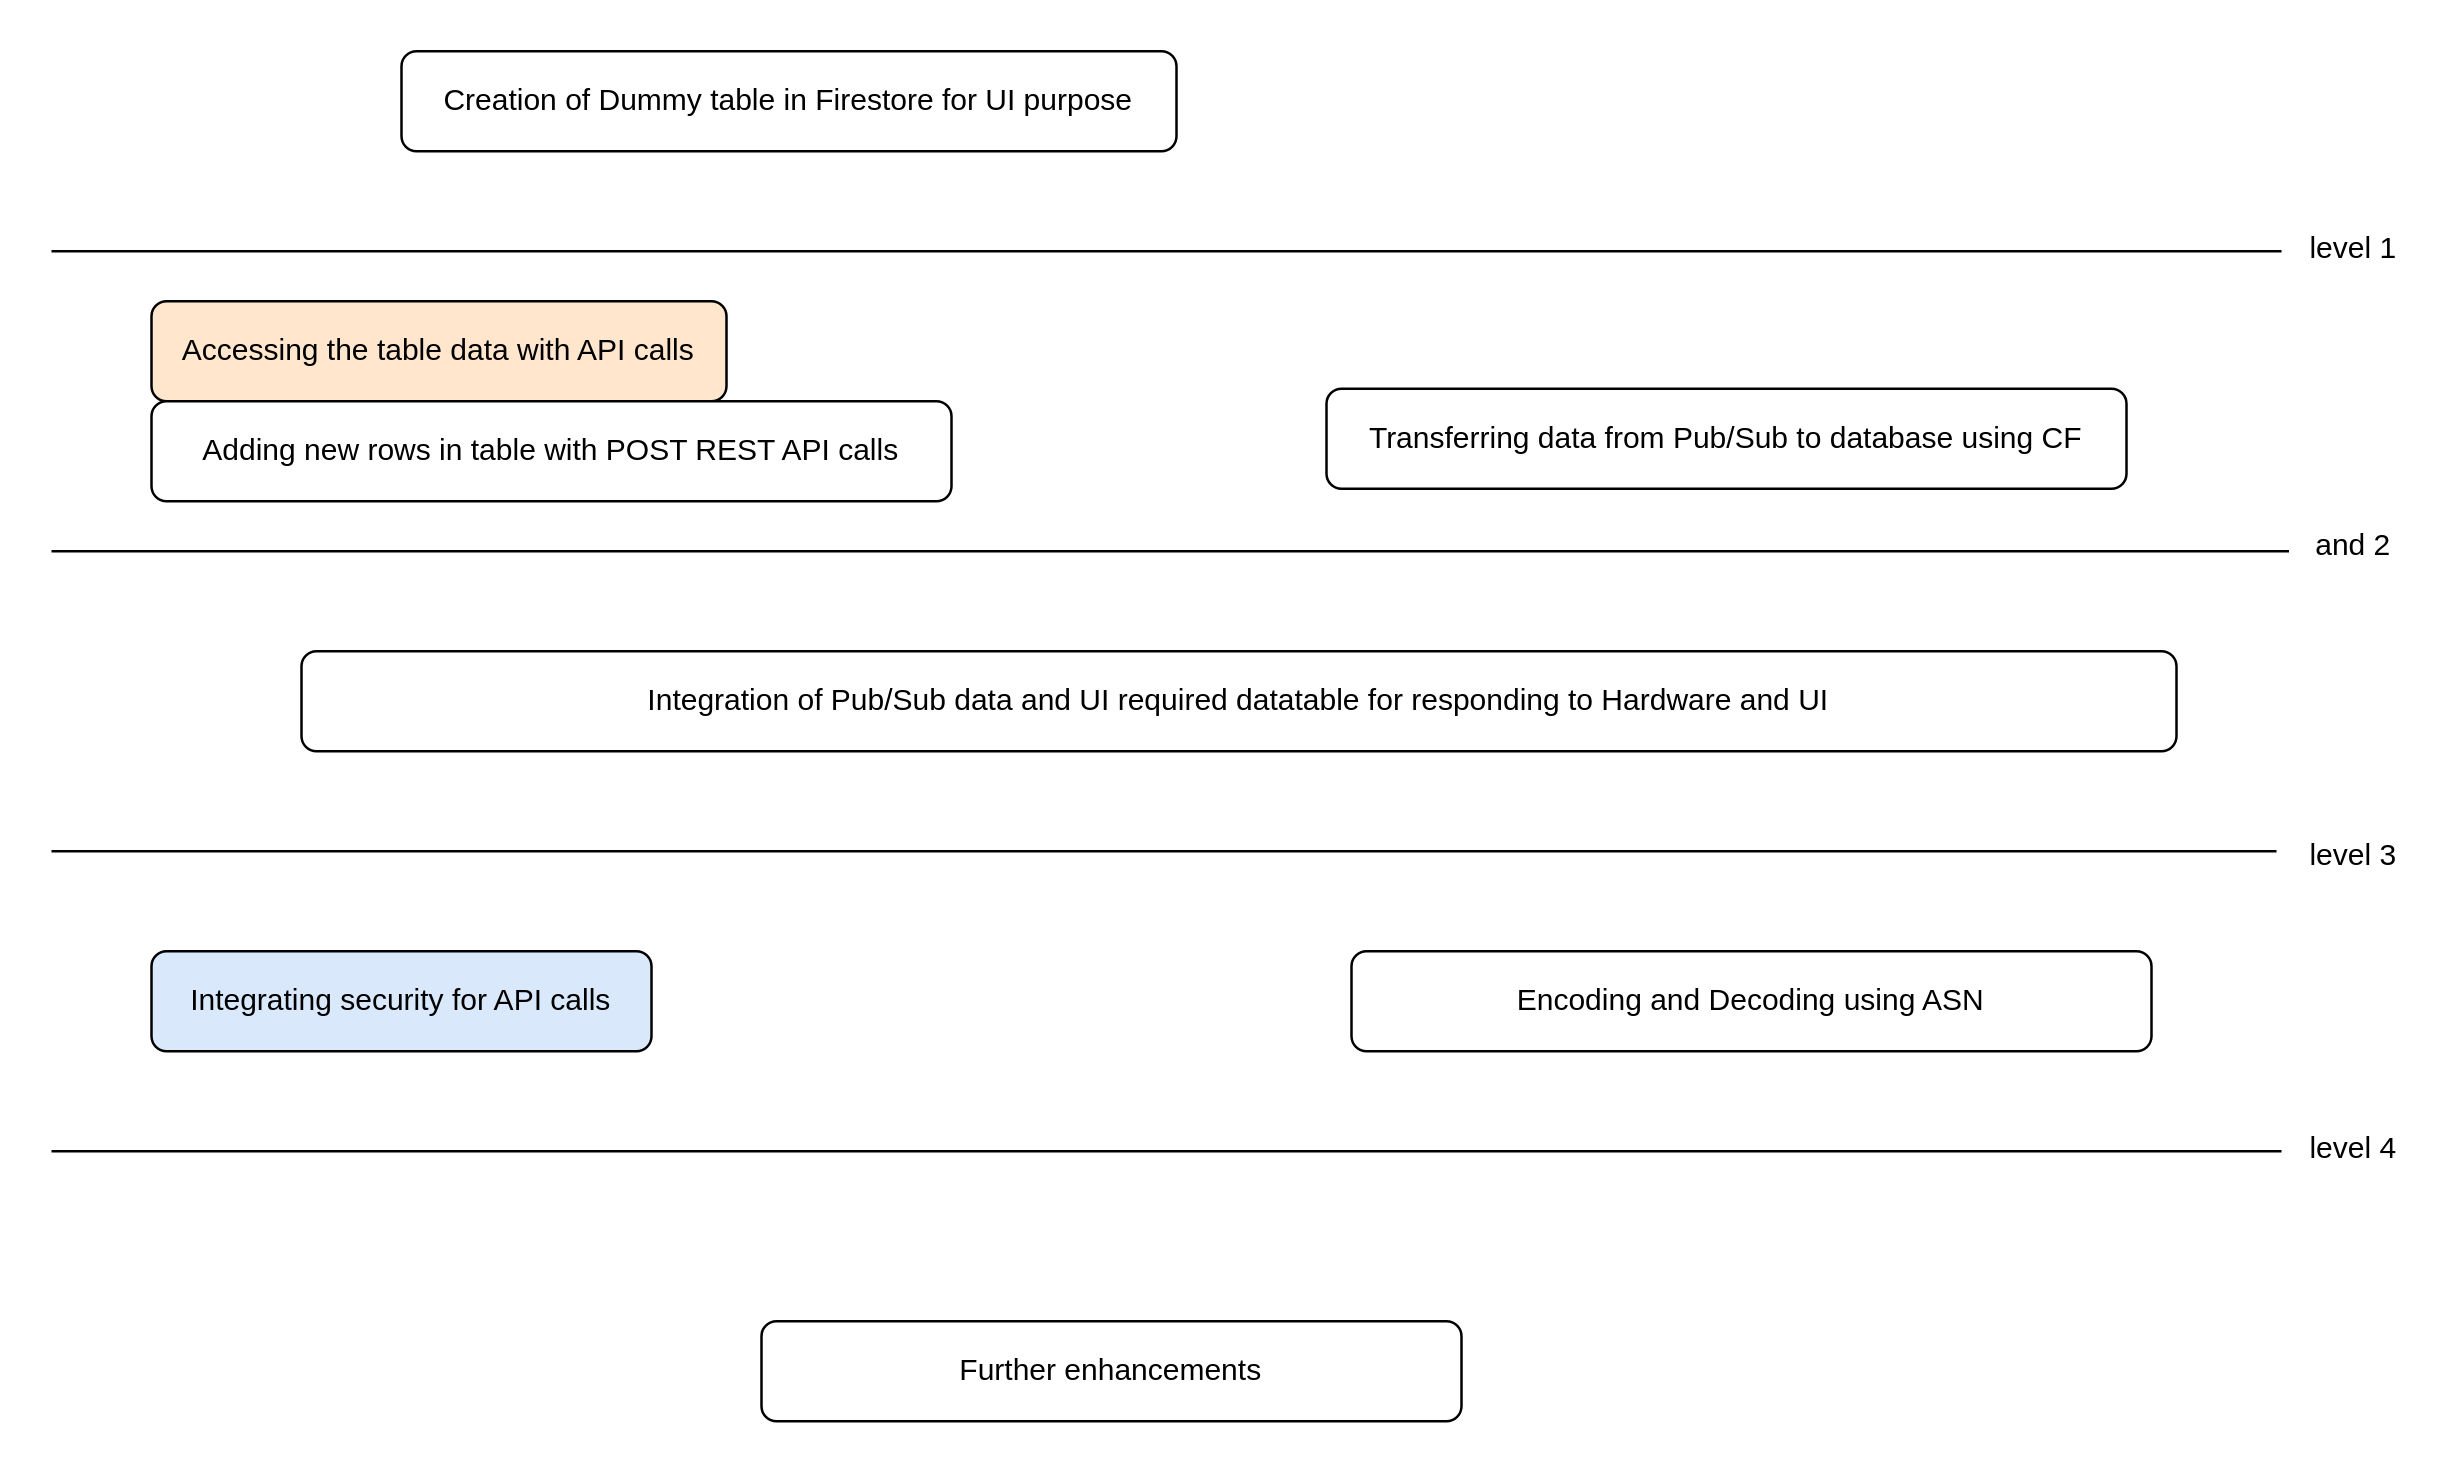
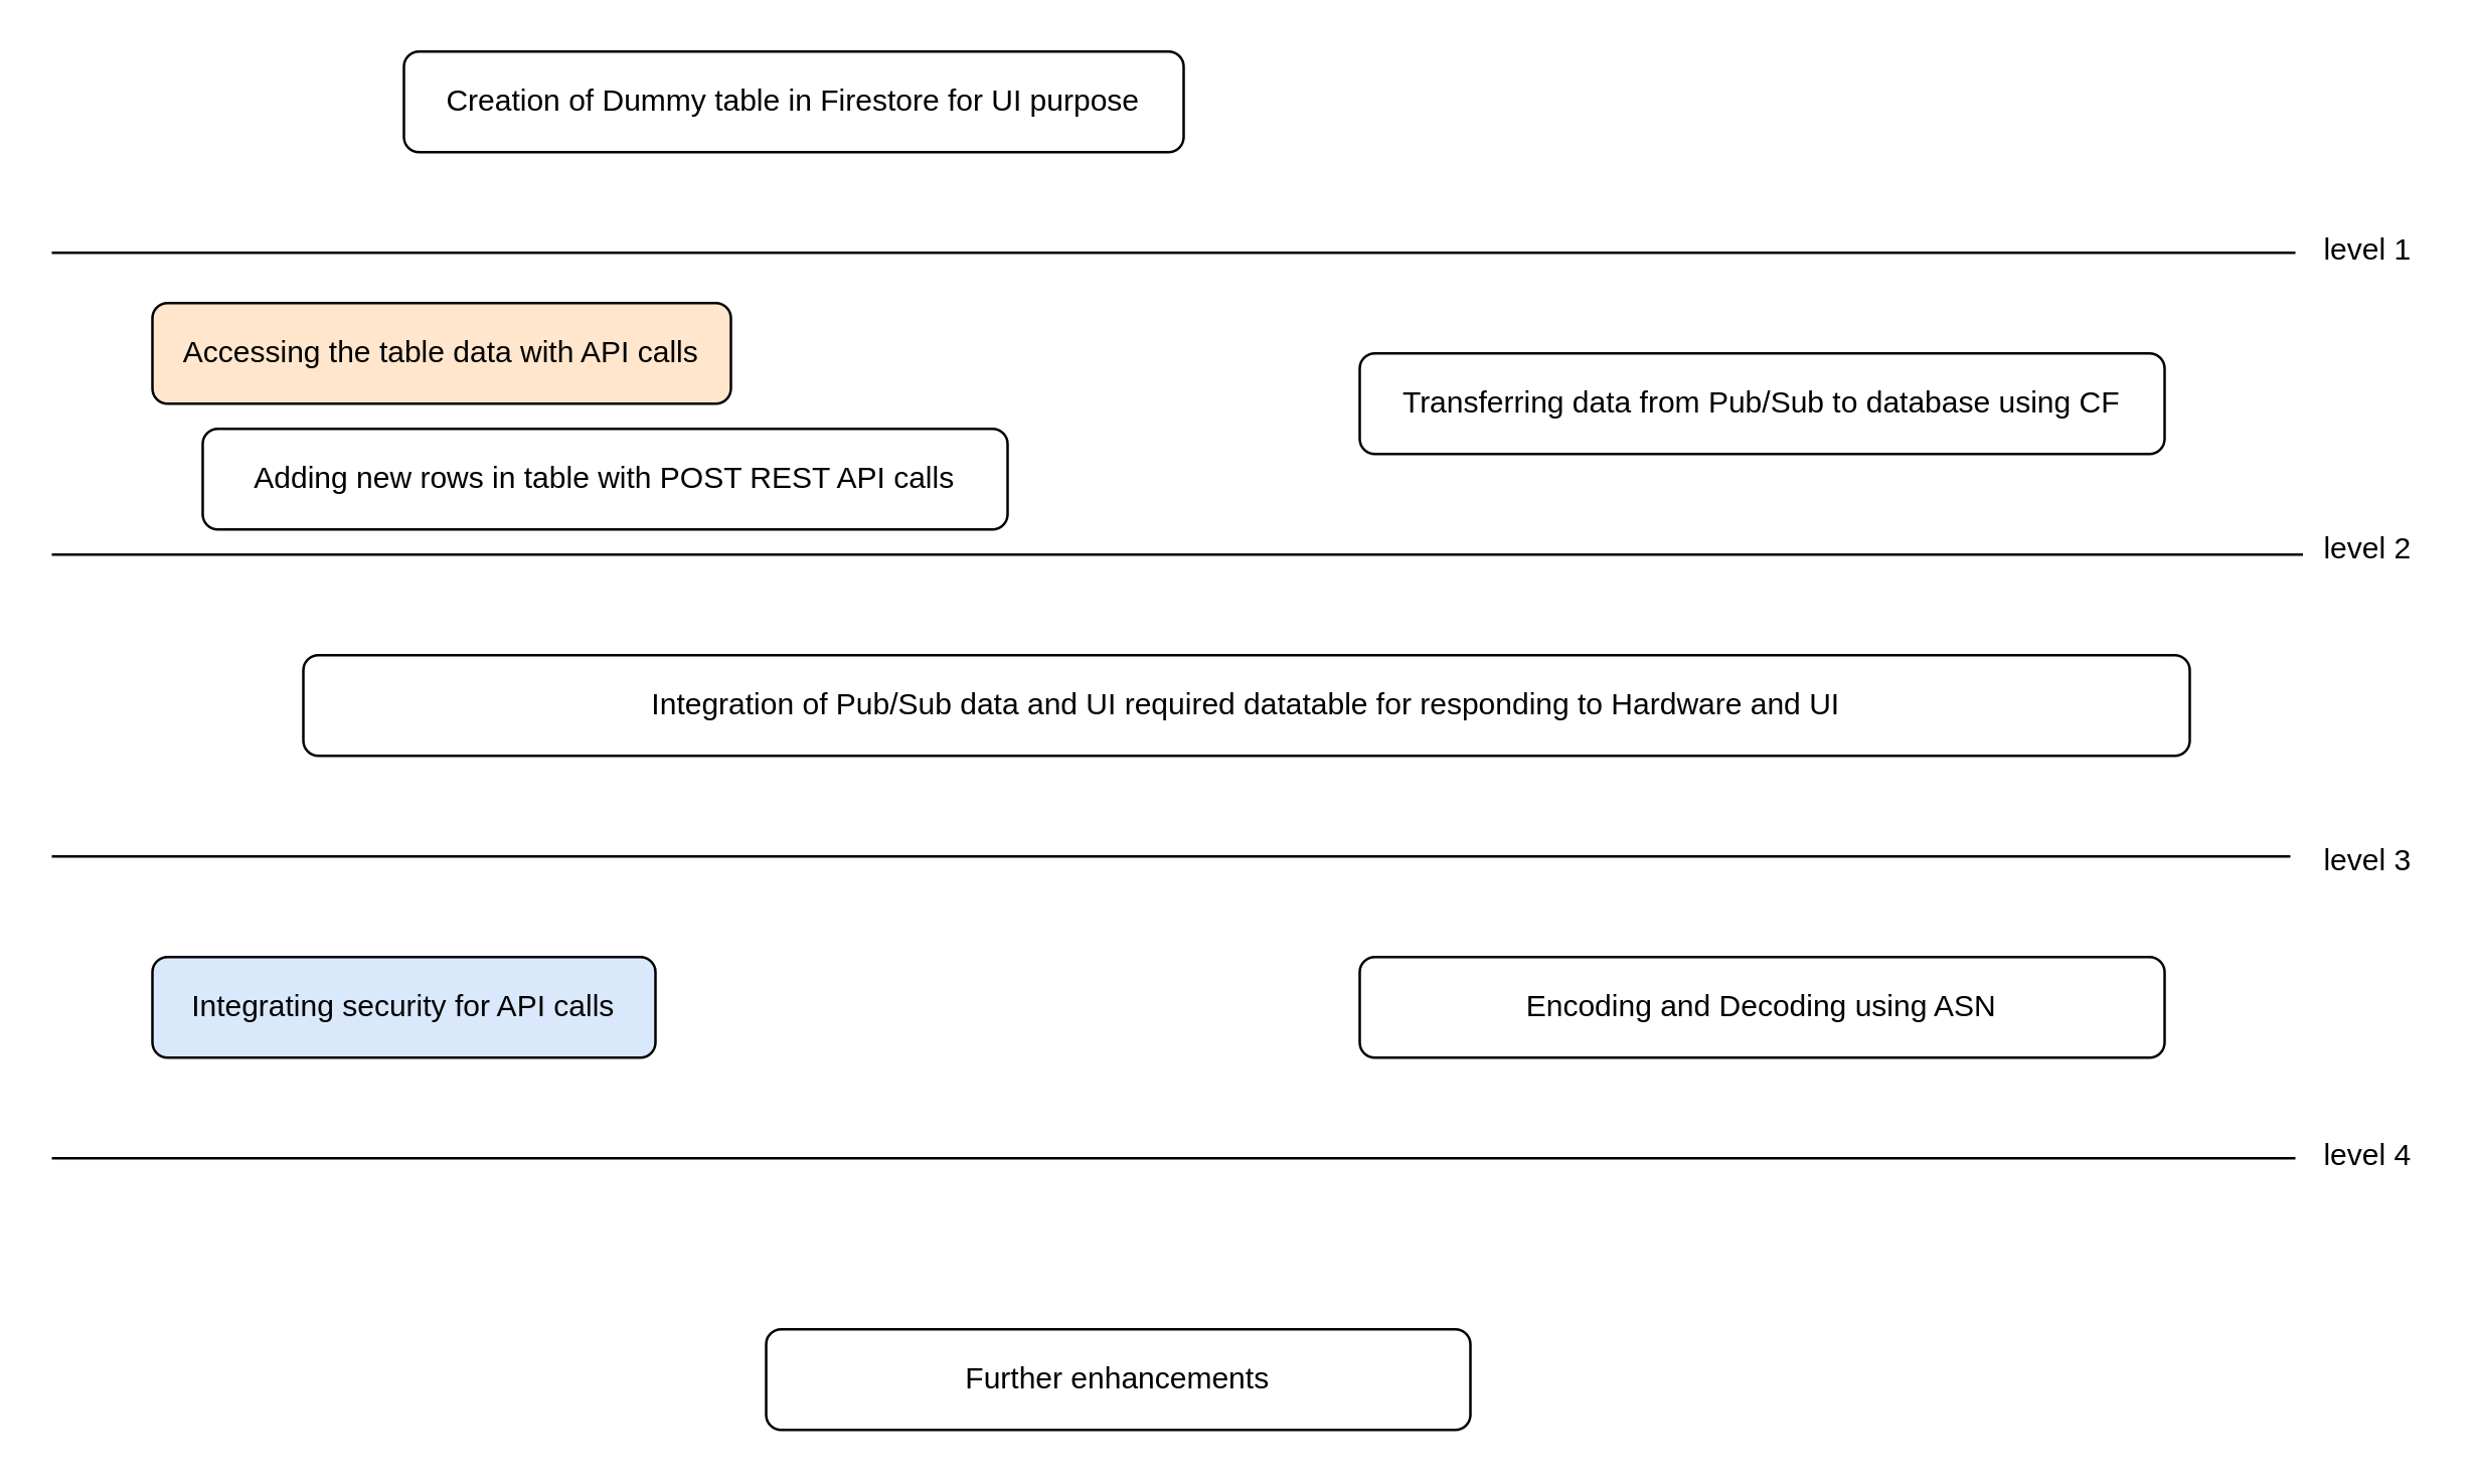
  <mxCell id="0" />
  <mxCell id="1" parent="0" />
  <mxCell id="2" value="" style="endArrow=none;html=1;" parent="1" edge="1"><mxGeometry width="50" height="50" relative="1" as="geometry"><mxPoint x="20" y="100" as="sourcePoint" /><mxPoint x="912" y="100" as="targetPoint" /></mxGeometry></mxCell>
  <mxCell id="3" value="level 1" style="text;html=1;strokeColor=none;fillColor=none;align=center;verticalAlign=middle;whiteSpace=wrap;rounded=0;" parent="1" vertex="1"><mxGeometry x="921" y="89" width="40" height="20" as="geometry" /></mxCell>
  <mxCell id="4" value="" style="endArrow=none;html=1;" parent="1" edge="1"><mxGeometry width="50" height="50" relative="1" as="geometry"><mxPoint x="20" y="220" as="sourcePoint" /><mxPoint x="915" y="220" as="targetPoint" /></mxGeometry></mxCell>
- <mxCell id="5" value="and 2" style="text;html=1;strokeColor=none;fillColor=none;align=center;verticalAlign=middle;whiteSpace=wrap;rounded=0;" parent="1" vertex="1"><mxGeometry x="921" y="208" width="40" height="20" as="geometry" /></mxCell>
+ <mxCell id="5" value="level 2" style="text;html=1;strokeColor=none;fillColor=none;align=center;verticalAlign=middle;whiteSpace=wrap;rounded=0;" parent="1" vertex="1"><mxGeometry x="921" y="208" width="40" height="20" as="geometry" /></mxCell>
  <mxCell id="6" value="" style="endArrow=none;html=1;" parent="1" edge="1"><mxGeometry width="50" height="50" relative="1" as="geometry"><mxPoint x="20" y="340" as="sourcePoint" /><mxPoint x="910" y="340" as="targetPoint" /></mxGeometry></mxCell>
  <mxCell id="7" value="level 3" style="text;html=1;strokeColor=none;fillColor=none;align=center;verticalAlign=middle;whiteSpace=wrap;rounded=0;" parent="1" vertex="1"><mxGeometry x="921" y="332" width="40" height="20" as="geometry" /></mxCell>
  <mxCell id="8" value="Creation of Dummy table in Firestore for UI purpose" style="rounded=1;whiteSpace=wrap;html=1;" parent="1" vertex="1"><mxGeometry x="160" y="20" width="310" height="40" as="geometry" /></mxCell>
  <mxCell id="9" value="Accessing the table data with API calls" style="rounded=1;whiteSpace=wrap;html=1;fillColor=#ffe6cc;" parent="1" vertex="1"><mxGeometry x="60" y="120" width="230" height="40" as="geometry" /></mxCell>
- <mxCell id="10" value="Adding new rows in table with POST REST API calls" style="rounded=1;whiteSpace=wrap;html=1;" parent="1" vertex="1"><mxGeometry x="60" y="160" width="320" height="40" as="geometry" /></mxCell>
+ <mxCell id="10" value="Adding new rows in table with POST REST API calls" style="rounded=1;whiteSpace=wrap;html=1;" parent="1" vertex="1"><mxGeometry x="80" y="170" width="320" height="40" as="geometry" /></mxCell>
  <mxCell id="11" value="Integrating security for API calls" style="rounded=1;whiteSpace=wrap;html=1;fillColor=#dae8fc;" parent="1" vertex="1"><mxGeometry x="60" y="380" width="200" height="40" as="geometry" /></mxCell>
  <mxCell id="12" value="" style="endArrow=none;html=1;" parent="1" edge="1"><mxGeometry width="50" height="50" relative="1" as="geometry"><mxPoint x="20" y="460" as="sourcePoint" /><mxPoint x="912" y="460" as="targetPoint" /></mxGeometry></mxCell>
  <mxCell id="13" value="level 4" style="text;html=1;strokeColor=none;fillColor=none;align=center;verticalAlign=middle;whiteSpace=wrap;rounded=0;" parent="1" vertex="1"><mxGeometry x="921" y="449" width="40" height="20" as="geometry" /></mxCell>
- <mxCell id="14" value="Transferring data from Pub/Sub to database using CF" style="rounded=1;whiteSpace=wrap;html=1;" parent="1" vertex="1"><mxGeometry x="530" y="155" width="320" height="40" as="geometry" /></mxCell>
+ <mxCell id="14" value="Transferring data from Pub/Sub to database using CF" style="rounded=1;whiteSpace=wrap;html=1;" parent="1" vertex="1"><mxGeometry x="540" y="140" width="320" height="40" as="geometry" /></mxCell>
  <mxCell id="15" value="Integration of Pub/Sub data and UI required datatable for responding to Hardware and UI" style="rounded=1;whiteSpace=wrap;html=1;" parent="1" vertex="1"><mxGeometry x="120" y="260" width="750" height="40" as="geometry" /></mxCell>
  <mxCell id="16" value="Encoding and Decoding using ASN" style="rounded=1;whiteSpace=wrap;html=1;" parent="1" vertex="1"><mxGeometry x="540" y="380" width="320" height="40" as="geometry" /></mxCell>
  <mxCell id="17" value="Further enhancements" style="rounded=1;whiteSpace=wrap;html=1;" parent="1" vertex="1"><mxGeometry x="304" y="528" width="280" height="40" as="geometry" /></mxCell>
